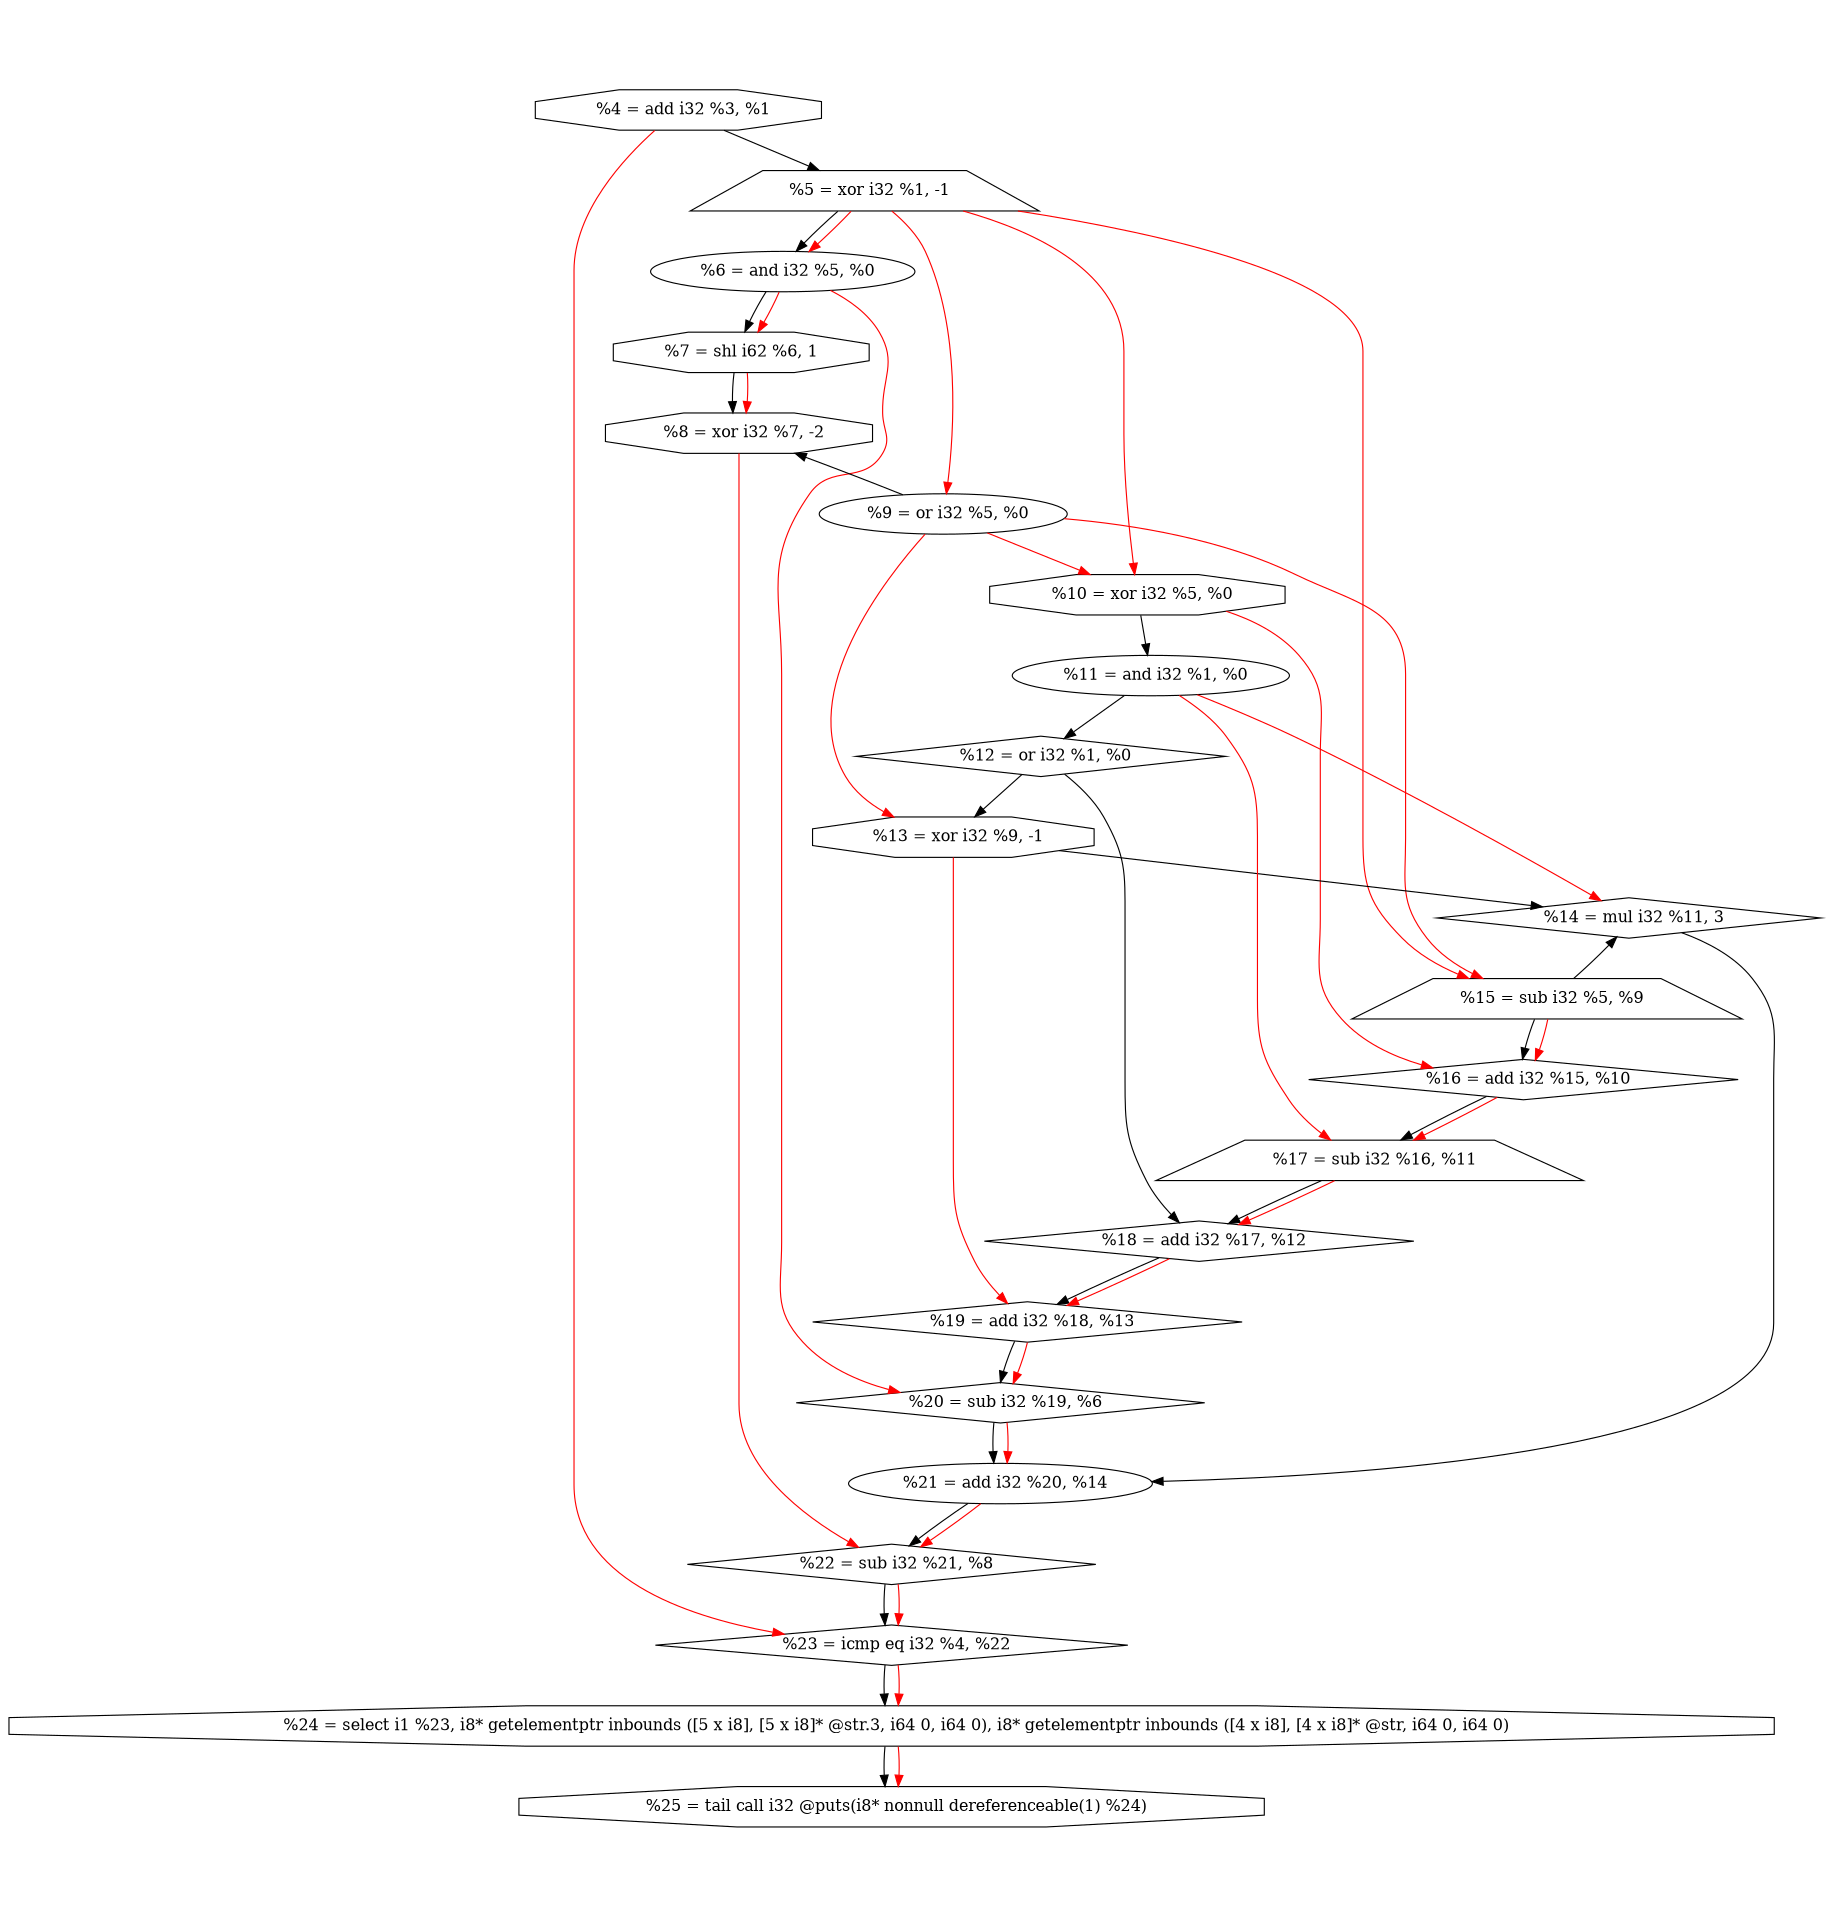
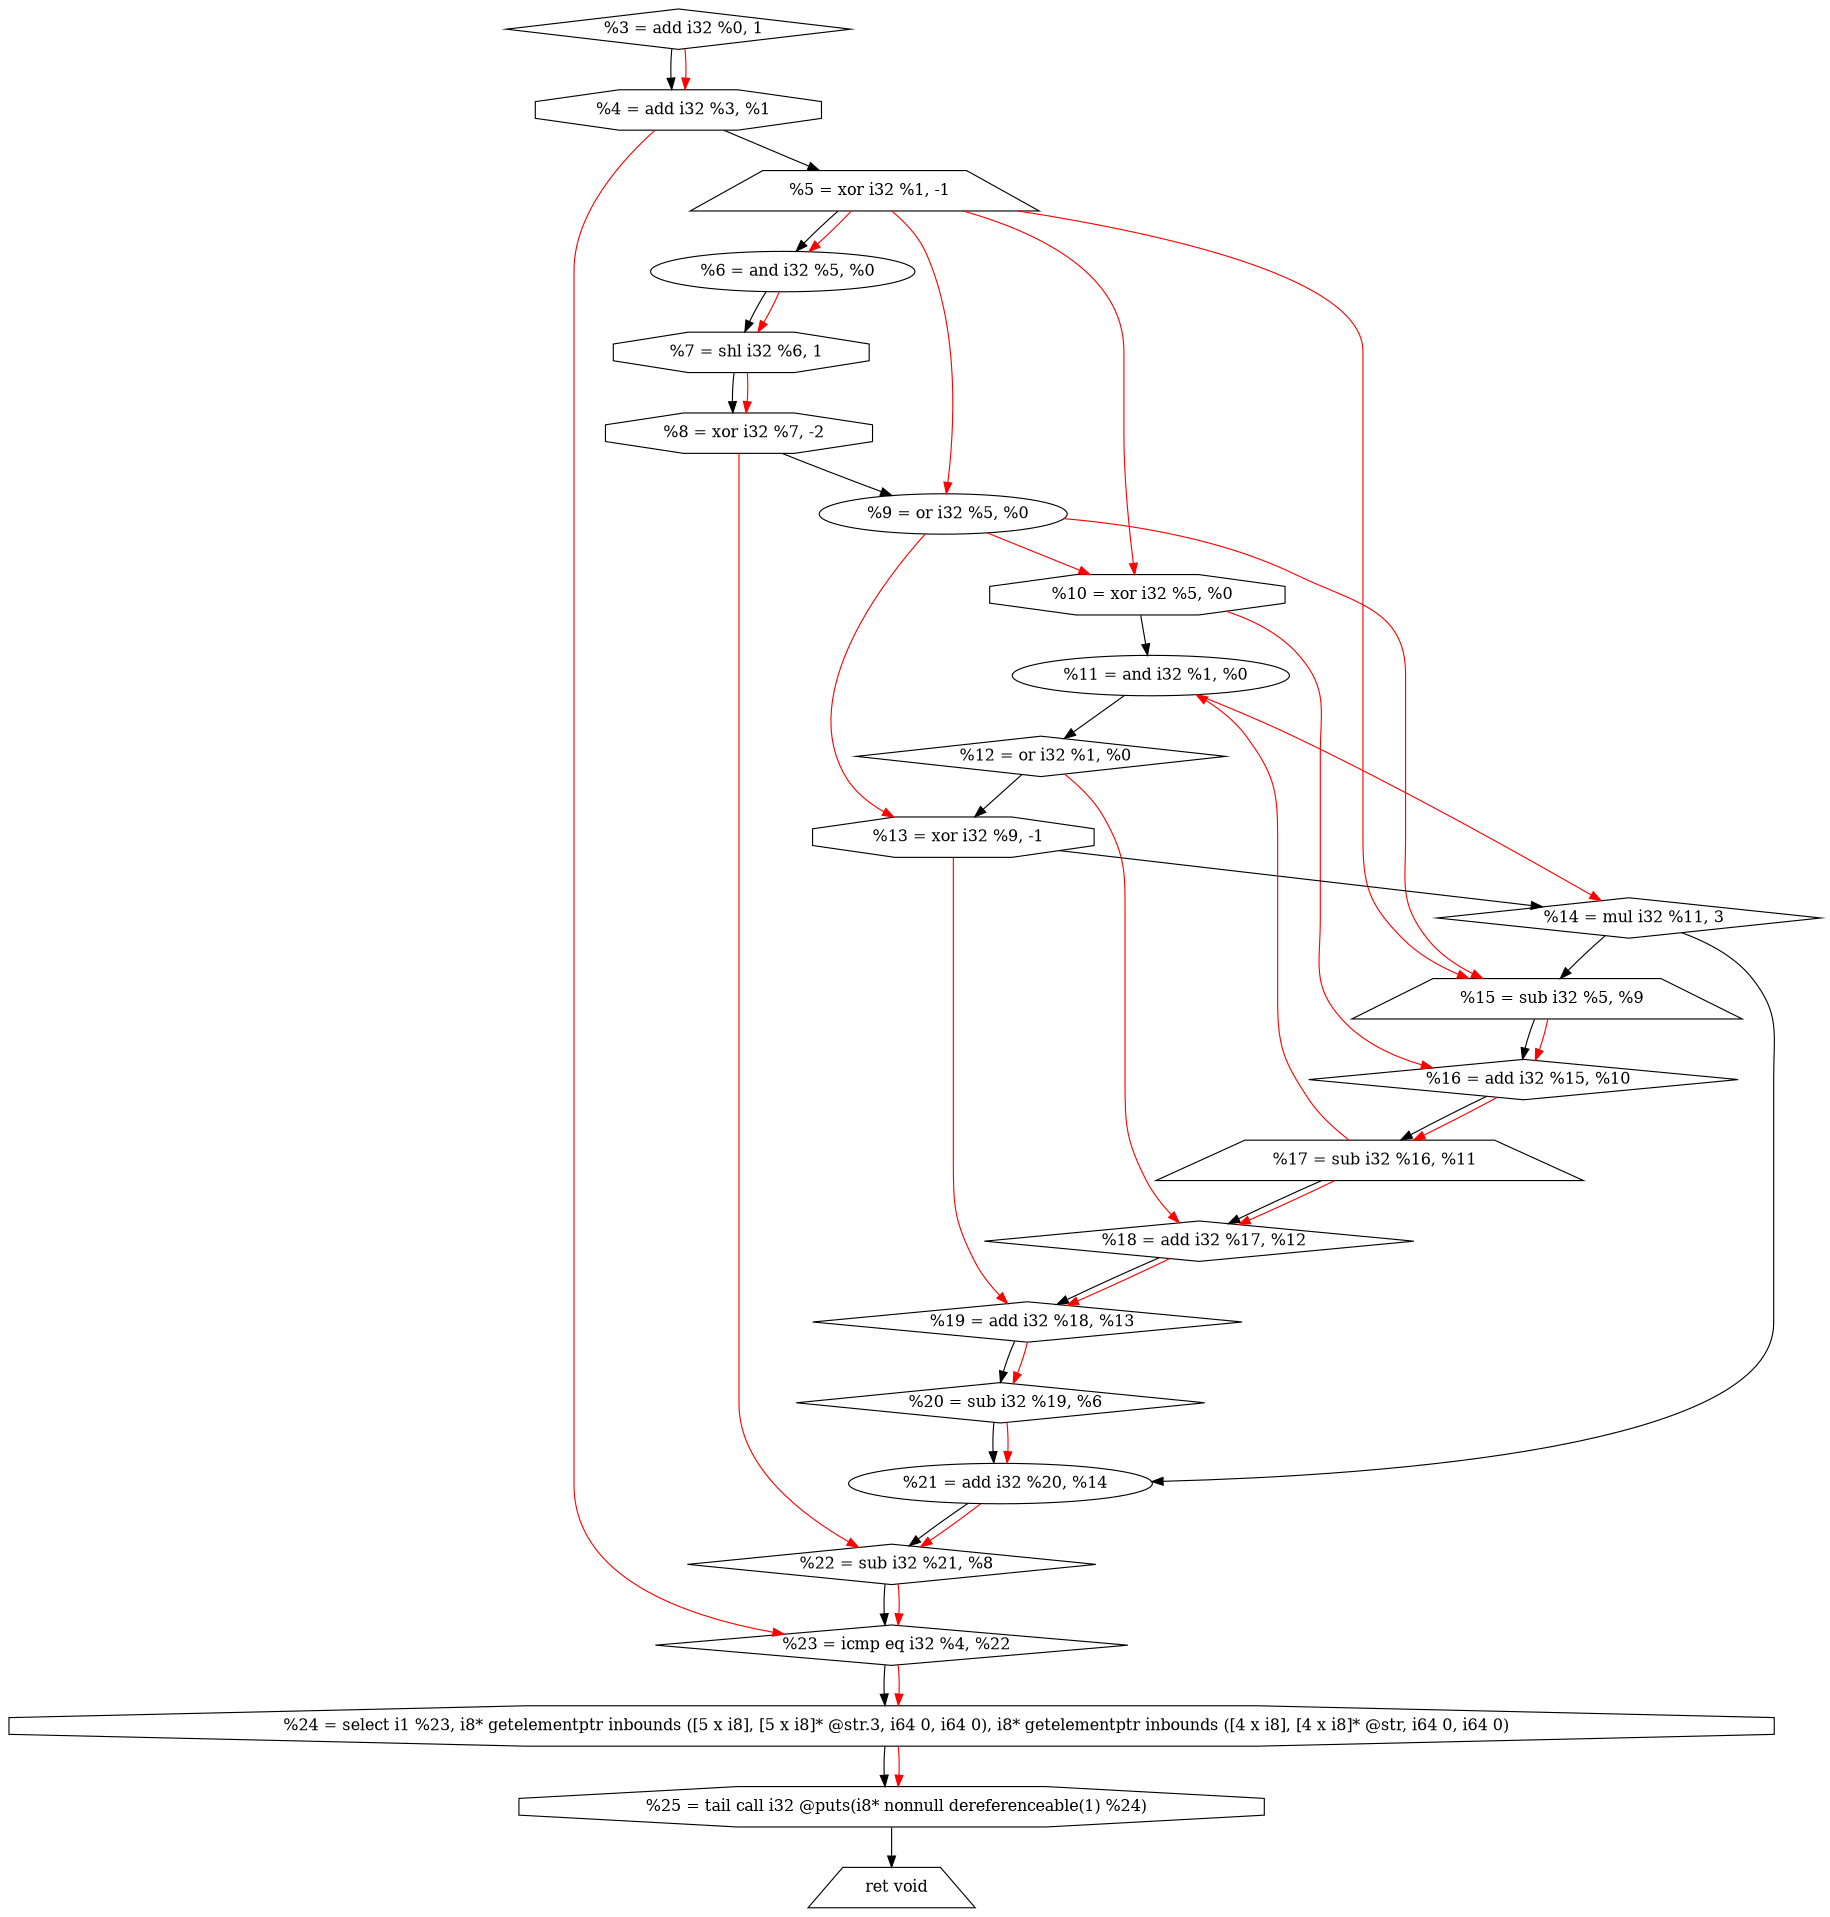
  digraph {
    node [shape=diamond]
    edge [color=red]
+   n1 [label="  %3 = add i32 %0, 1"]
    n2 [label="  %4 = add i32 %3, %1" shape=octagon]
    n3 [label="  %5 = xor i32 %1, -1" shape=trapezium]
    n4 [label="  %23 = icmp eq i32 %4, %22"]
    n5 [label="  %6 = and i32 %5, %0" shape=ellipse]
    n6 [label="  %9 = or i32 %5, %0" shape=ellipse]
    n7 [label="  %10 = xor i32 %5, %0" shape=octagon]
    n8 [label="  %15 = sub i32 %5, %9" shape=trapezium]
    n9 [label="  %24 = select i1 %23, i8* getelementptr inbounds ([5 x i8], [5 x i8]* @str.3, i64 0, i64 0), i8* getelementptr inbounds ([4 x i8], [4 x i8]* @str, i64 0, i64 0)" shape=octagon]
-   n10 [label="%7 = shl i62 %6, 1" shape=octagon]
+   n10 [label="  %7 = shl i32 %6, 1" shape=octagon]
    n11 [label="  %20 = sub i32 %19, %6"]
    n12 [label="  %13 = xor i32 %9, -1" shape=octagon]
    n13 [label="  %11 = and i32 %1, %0" shape=ellipse]
    n14 [label="  %16 = add i32 %15, %10"]
    n15 [label="  %8 = xor i32 %7, -2" shape=octagon]
    n16 [label="  %21 = add i32 %20, %14" shape=ellipse]
    n17 [label="  %22 = sub i32 %21, %8"]
    n18 [label="  %14 = mul i32 %11, 3"]
    n19 [label="  %19 = add i32 %18, %13"]
    n20 [label="  %12 = or i32 %1, %0"]
    n21 [label="  %17 = sub i32 %16, %11" shape=trapezium]
    n22 [label="  %18 = add i32 %17, %12"]
    n23 [label="  %25 = tail call i32 @puts(i8* nonnull dereferenceable(1) %24)" shape=octagon]
+   n24 [label="  ret void" shape=trapezium]
+   n1 -> n2 [color=""]
+   n1 -> n2
    n2 -> n3 [color=""]
    n2 -> n4
    n3 -> n5 [color=""]
    n3 -> n5
    n3 -> n6
    n3 -> n7
    n3 -> n8
    n4 -> n9 [color=""]
    n4 -> n9
    n5 -> n10 [color=""]
    n5 -> n10
-   n5 -> n11
    n6 -> n7
    n6 -> n8
    n6 -> n12
    n7 -> n13 [color=""]
    n7 -> n14
    n8 -> n14 [color=""]
    n8 -> n14
    n9 -> n23 [color=""]
    n9 -> n23
    n10 -> n15 [color=""]
    n10 -> n15
    n11 -> n16 [color=""]
    n11 -> n16
    n12 -> n18 [color=""]
    n12 -> n19
    n13 -> n18
    n13 -> n20 [color=""]
-   n13 -> n21
+   n21 -> n13
    n14 -> n21 [color=""]
    n14 -> n21
-   n6 -> n15 [color=""]
+   n15 -> n6 [color=""]
    n15 -> n17
    n16 -> n17 [color=""]
    n16 -> n17
    n17 -> n4 [color=""]
    n17 -> n4
-   n8 -> n18 [color=""]
+   n18 -> n8 [color=""]
    n18 -> n16 [color=black]
    n19 -> n11 [color=""]
    n19 -> n11
    n20 -> n12 [color=""]
-   n20 -> n22 [color=black]
+   n20 -> n22
    n21 -> n22 [color=""]
    n21 -> n22
    n22 -> n19 [color=""]
    n22 -> n19
+   n23 -> n24 [color=""]
  }
